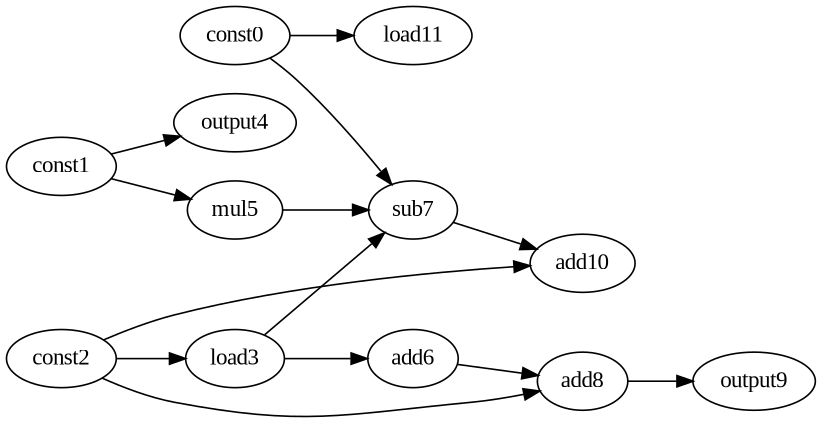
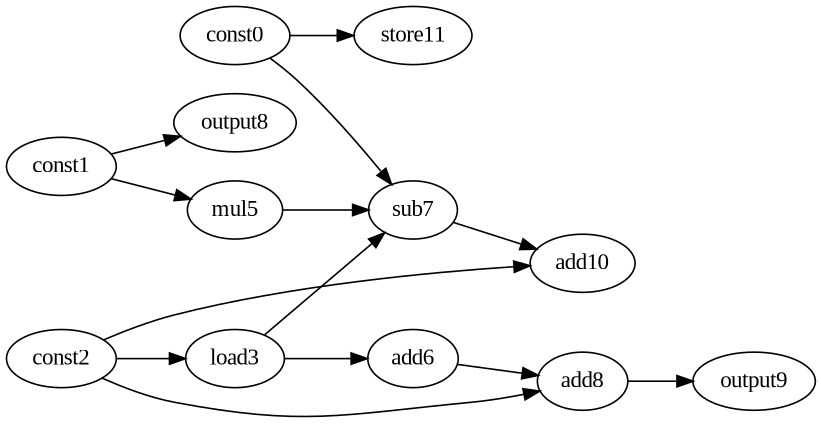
  digraph {
    fontname="Liberation Serif"
    rankdir=LR
    node [fontname="Liberation Serif" opcode=const]
    edge [fontname="Liberation Serif" operand=0]
    sub7 [opcode=sub]
    const0
-   store11 [opcode=store label=load11]
+   store11 [opcode=store]
    add10 [opcode=add]
-   output4 [opcode=output]
+   output4 [opcode=output label=output8]
    const1
    mul5 [opcode=mul]
    add6 [opcode=add]
    add8 [opcode=add]
    load3 [opcode=load]
    const2
    output9 [opcode=output]
    sub7 -> add10
    const0 -> sub7
    const0 -> store11
    const1 -> output4
    const1 -> mul5
    mul5 -> sub7 [operand=1]
    add6 -> add8 [operand=1]
    add8 -> output9
    load3 -> sub7 [operand=1]
    load3 -> add6 [operand=1]
    const2 -> add10 [operand=1]
    const2 -> add8
    const2 -> load3
  }
